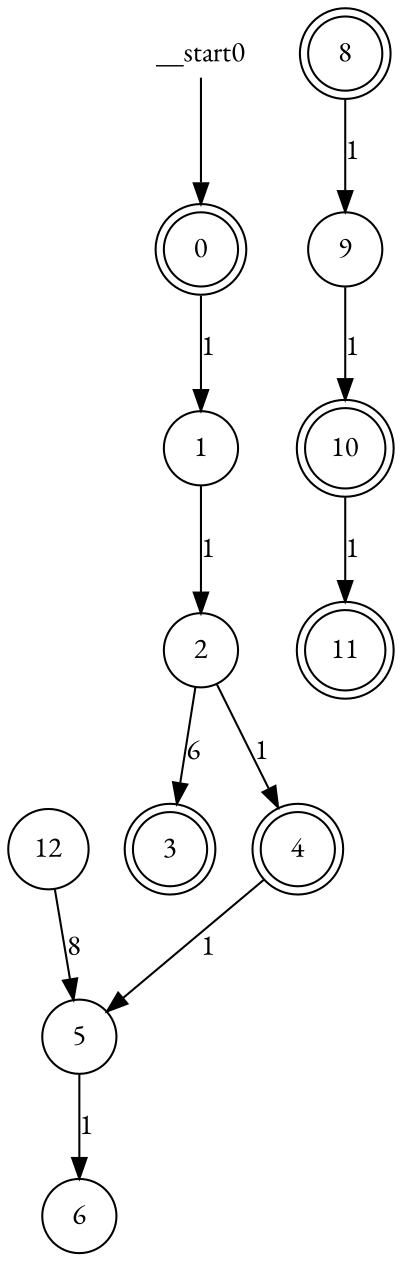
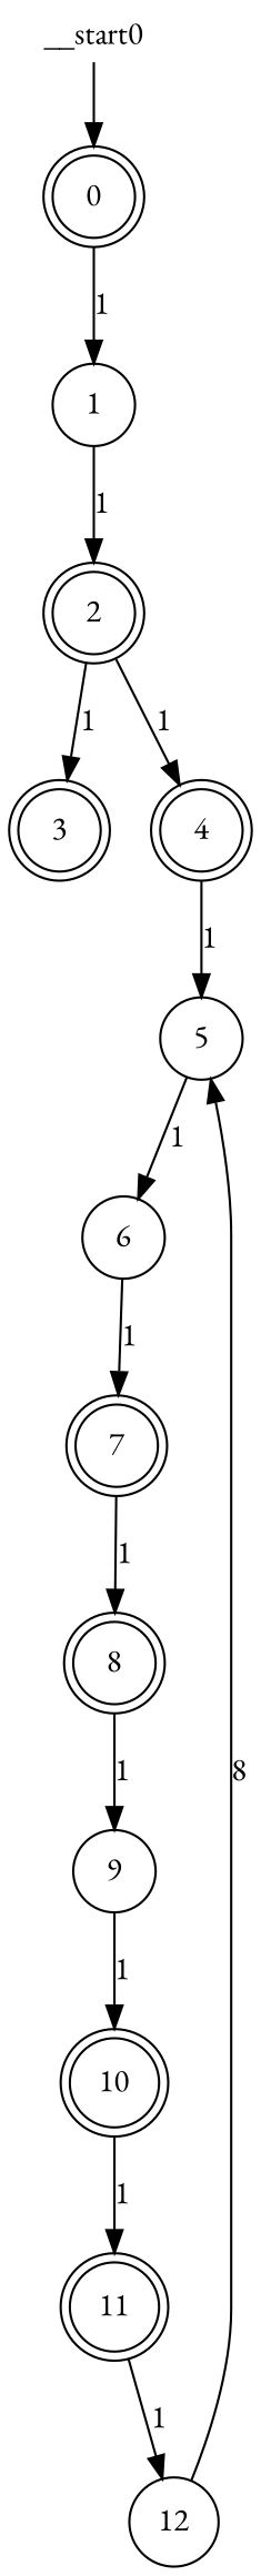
  digraph {
    fontname="EB Garamond"
    node [fontname="EB Garamond" shape=doublecircle]
    edge [fontname="EB Garamond"]
    n1 [label=0]
    n2 [label=1 shape=circle]
-   n3 [label=2 shape=circle]
+   n3 [label=2]
    n4 [label=3]
    n5 [label=4]
    n6 [label=5 shape=circle]
    n7 [label=6 shape=circle]
+   n8 [label=7]
    n9 [label=8]
    n10 [label=9 shape=circle]
    n11 [label=10]
    n12 [label=11]
    n13 [label=12 shape=circle]
    __start0 [height=0 shape=none width=0]
    n1 -> n2 [label=1]
    n2 -> n3 [label=1]
-   n3 -> n4 [label=6]
+   n3 -> n4 [label=1]
    n3 -> n5 [label=1]
    n5 -> n6 [label=1]
    n6 -> n7 [label=1]
+   n7 -> n8 [label=1]
+   n8 -> n9 [label=1]
    n9 -> n10 [label=1]
    n10 -> n11 [label=1]
    n11 -> n12 [label=1]
+   n12 -> n13 [label=1]
    n13 -> n6 [label=8]
    __start0 -> n1
  }
